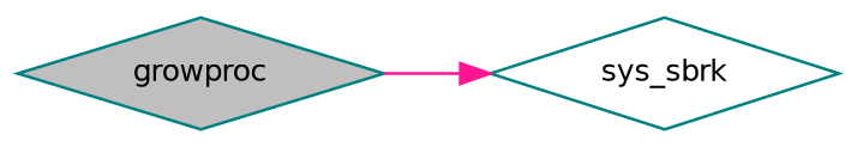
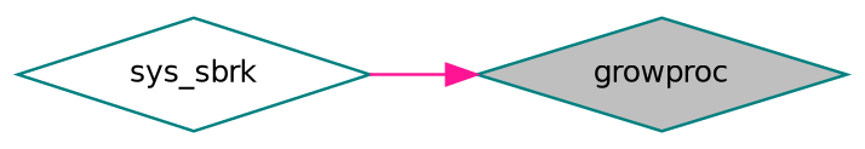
  digraph {
    rankdir=RL
    node [color=teal fontname=Helvetica fontsize=10 shape=diamond style=filled]
    n1 [fillcolor=grey75 fontcolor=black height=0.2 label=growproc width=0.4]
    n2 [fillcolor=white height=0.2 label=sys_sbrk width=0.4]
-   n2 -> n1 [color=deeppink dir=back fontname=Helvetica fontsize=10 labelfontname=Helvetica labelfontsize=10 style=solid]
+   n1 -> n2 [color=deeppink dir=back fontname=Helvetica fontsize=10 labelfontname=Helvetica labelfontsize=10 style=solid]
  }
